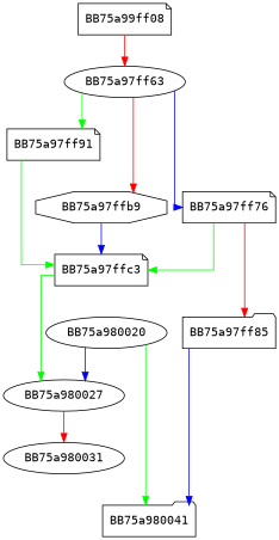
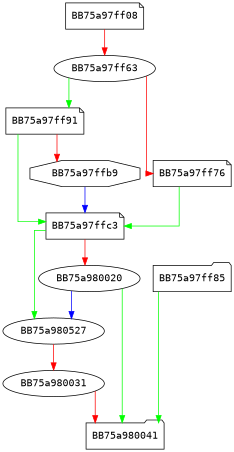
  digraph {
    fontname="DejaVu Sans Mono"
    splines=ortho
    node [fontname="DejaVu Sans Mono" shape=ellipse]
    edge [color=red fontname="DejaVu Sans Mono"]
    BB75a97ff63
-   BB75a97ff08 [shape=note label=BB75a99ff08]
-   BB75a980027
+   BB75a97ff08 [shape=note]
+   BB75a980027 [label=BB75a980527]
    BB75a980031
    BB75a97ff91 [shape=note]
    BB75a97ff76 [shape=note]
    BB75a980041 [shape=folder]
    BB75a97ffc3 [shape=note]
    BB75a97ffb9 [shape=octagon]
    BB75a97ff85 [shape=folder]
    BB75a980020
    BB75a97ff63 -> BB75a97ff91 [color=green]
-   BB75a97ff63 -> BB75a97ff76 [color=blue]
+   BB75a97ff63 -> BB75a97ff76
    BB75a97ff08 -> BB75a97ff63
    BB75a980027 -> BB75a980031
+   BB75a980031 -> BB75a980041
    BB75a97ff91 -> BB75a97ffc3 [color=green]
-   BB75a97ff63 -> BB75a97ffb9
+   BB75a97ff91 -> BB75a97ffb9
    BB75a97ff76 -> BB75a97ffc3 [color=green]
-   BB75a97ff76 -> BB75a97ff85
    BB75a97ffc3 -> BB75a980027 [color=green]
+   BB75a97ffc3 -> BB75a980020
    BB75a97ffb9 -> BB75a97ffc3 [color=blue]
-   BB75a97ff85 -> BB75a980041 [color=blue]
+   BB75a97ff85 -> BB75a980041 [color=green]
    BB75a980020 -> BB75a980027 [color=blue]
    BB75a980020 -> BB75a980041 [color=green]
  }
